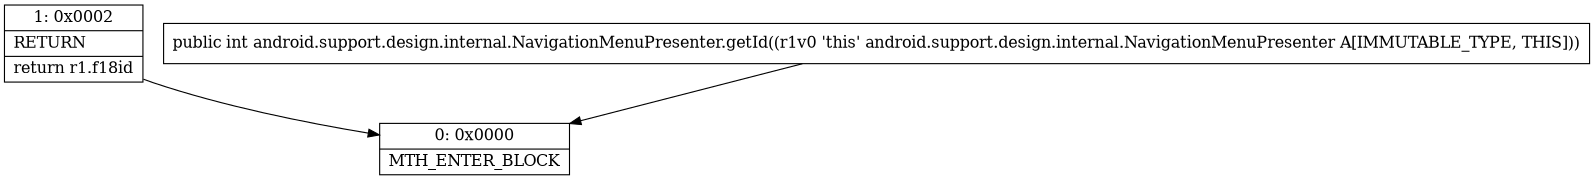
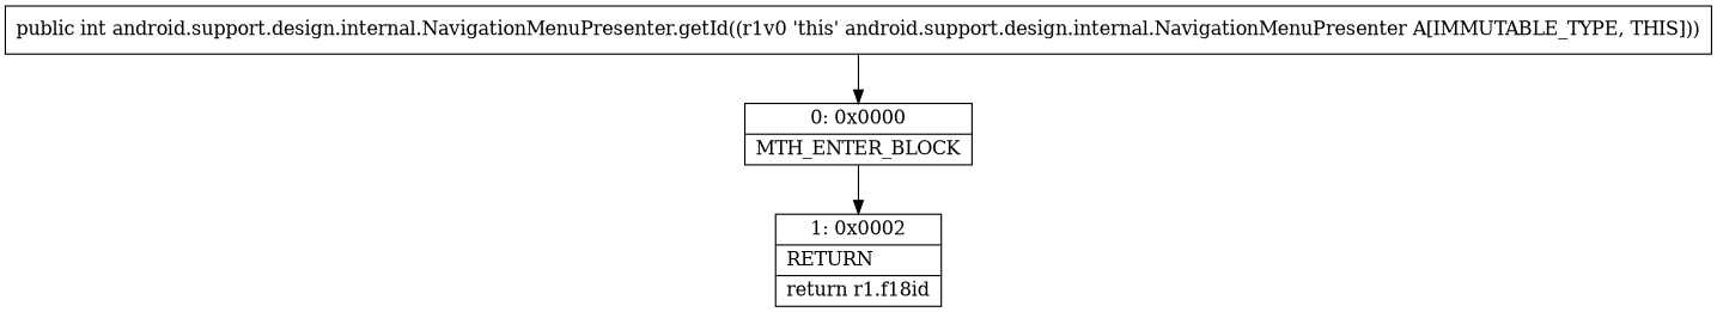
  digraph {
    node [shape=record]
    n1 [label="{0\:\ 0x0000|MTH_ENTER_BLOCK\l}"]
    n2 [label="{1\:\ 0x0002|RETURN\l|return r1.f18id\l}"]
    n3 [label="{public int android.support.design.internal.NavigationMenuPresenter.getId((r1v0 'this' android.support.design.internal.NavigationMenuPresenter A[IMMUTABLE_TYPE, THIS])) }"]
-   n2 -> n1
+   n1 -> n2
    n3 -> n1
  }
